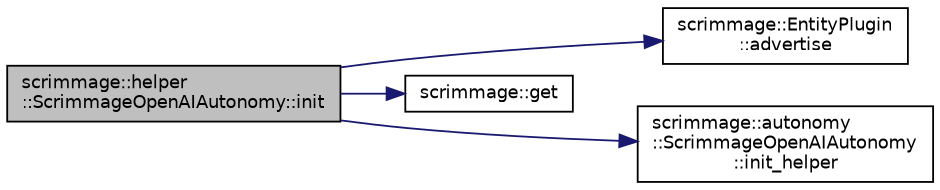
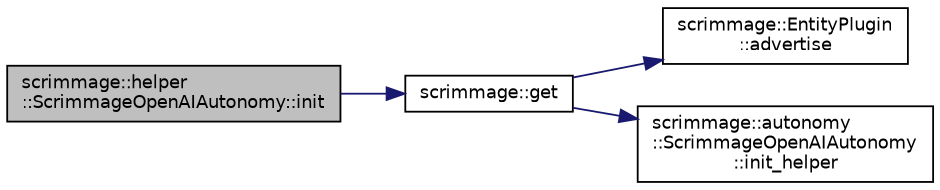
  digraph {
    rankdir=LR
    node [color=black fillcolor=white fontname=Helvetica fontsize=10 shape=record style=filled]
    edge [color=midnightblue fontname=Helvetica fontsize=10 labelfontname=Helvetica labelfontsize=10 style=solid]
    n1 [fillcolor=grey75 fontcolor=black height=0.2 label="scrimmage::helper\l::ScrimmageOpenAIAutonomy::init" width=0.4]
    n2 [height=0.2 label="scrimmage::EntityPlugin\l::advertise" width=0.4]
    n3 [height=0.2 label="scrimmage::get" width=0.4]
    n4 [height=0.2 label="scrimmage::autonomy\l::ScrimmageOpenAIAutonomy\l::init_helper" width=0.4]
-   n1 -> n2
+   n3 -> n2
    n1 -> n3
-   n1 -> n4
+   n3 -> n4
  }
